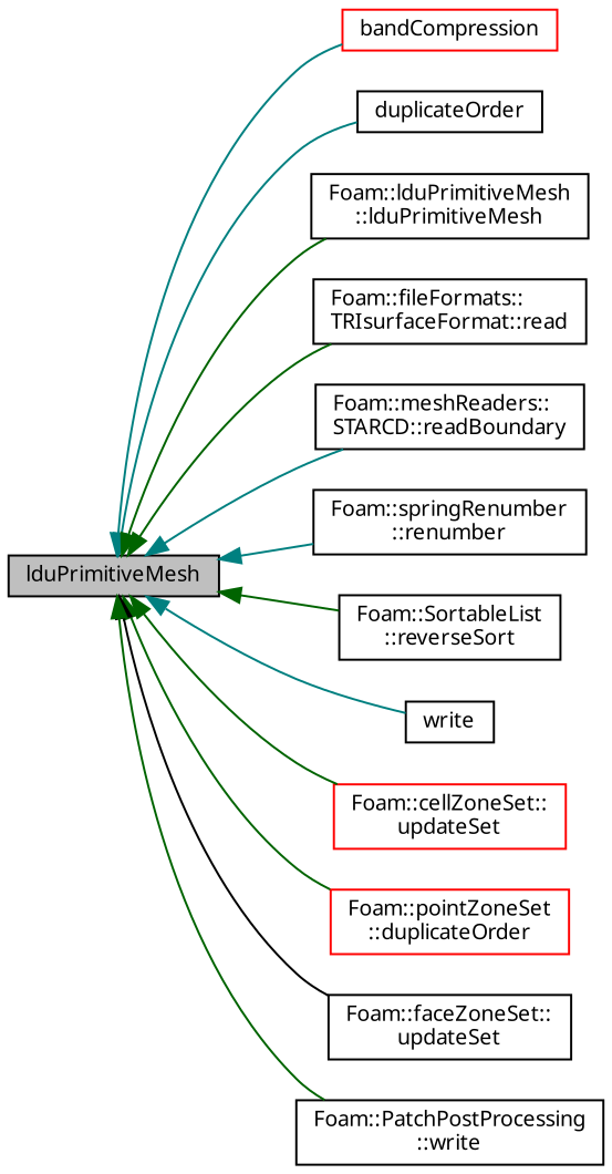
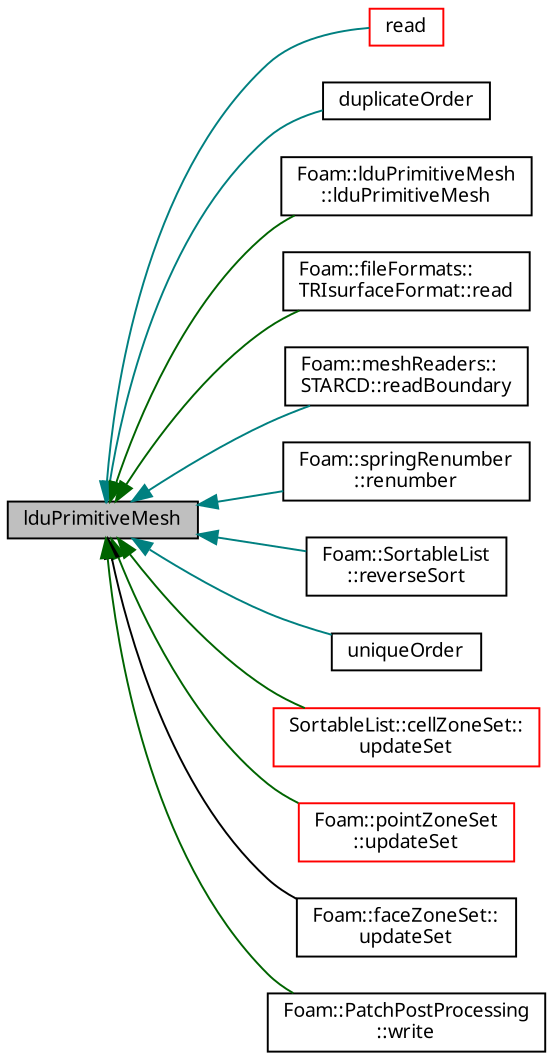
  digraph {
    fontname="Noto Sans"
    rankdir=LR
    node [color=black fontname="Noto Sans" fontsize=10 shape=record]
    edge [color=teal dir=back fontname="Noto Sans" fontsize=10 labelfontname=Helvetica labelfontsize=10 style=solid]
    n1 [fillcolor=grey75 fontcolor=black height=0.2 label=lduPrimitiveMesh style=filled width=0.4]
-   n2 [color=red height=0.2 label=bandCompression width=0.4]
+   n2 [color=red height=0.2 label=read width=0.4]
    n3 [height=0.2 label=duplicateOrder width=0.4]
    n4 [height=0.2 label="Foam::lduPrimitiveMesh\l::lduPrimitiveMesh" width=0.4]
    n5 [height=0.2 label="Foam::fileFormats::\lTRIsurfaceFormat::read" width=0.4]
    n6 [height=0.2 label="Foam::meshReaders::\lSTARCD::readBoundary" width=0.4]
    n7 [height=0.2 label="Foam::springRenumber\l::renumber" width=0.4]
    n8 [height=0.2 label="Foam::SortableList\l::reverseSort" width=0.4]
-   n9 [height=0.2 label=write width=0.4]
-   n10 [color=red height=0.2 label="Foam::cellZoneSet::\lupdateSet" width=0.4]
-   n11 [color=red height=0.2 label="Foam::pointZoneSet\l::duplicateOrder" width=0.4]
+   n9 [height=0.2 label=uniqueOrder width=0.4]
+   n10 [color=red height=0.2 label="SortableList::cellZoneSet::\lupdateSet" width=0.4]
+   n11 [color=red height=0.2 label="Foam::pointZoneSet\l::updateSet" width=0.4]
    n12 [height=0.2 label="Foam::faceZoneSet::\lupdateSet" width=0.4]
    n13 [height=0.2 label="Foam::PatchPostProcessing\l::write" width=0.4]
    n1 -> n2
    n1 -> n3
    n1 -> n4 [color=darkgreen]
    n1 -> n5 [color=darkgreen]
    n1 -> n6
    n1 -> n7
-   n1 -> n8 [color=darkgreen]
+   n1 -> n8
    n1 -> n9
    n1 -> n10 [color=darkgreen]
    n1 -> n11 [color=darkgreen]
    n1 -> n12 [color=black]
    n1 -> n13 [color=darkgreen]
  }
